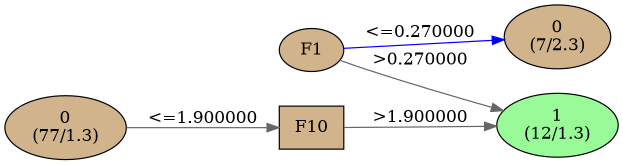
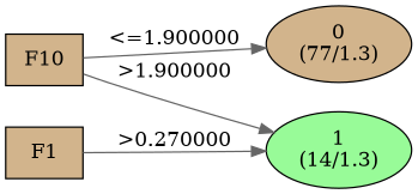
  digraph {
    rankdir=LR
    node [fillcolor=tan shape=ellipse style=filled]
    edge [color=gray40]
    n1 [label="F10\n" shape=box]
    n2 [label="0\n(77/1.3)"]
-   n3 [fillcolor=palegreen label="1\n(12/1.3)"]
-   n4 [label="F1\n"]
-   n5 [label="0\n(7/2.3)"]
-   n2 -> n1 [label="<=1.900000"]
+   n3 [fillcolor=palegreen label="1\n(14/1.3)"]
+   n4 [label="F1\n" shape=box]
+   n1 -> n2 [label="<=1.900000"]
    n1 -> n3 [label=">1.900000"]
    n4 -> n3 [label=">0.270000"]
-   n4 -> n5 [color=blue label="<=0.270000"]
  }
